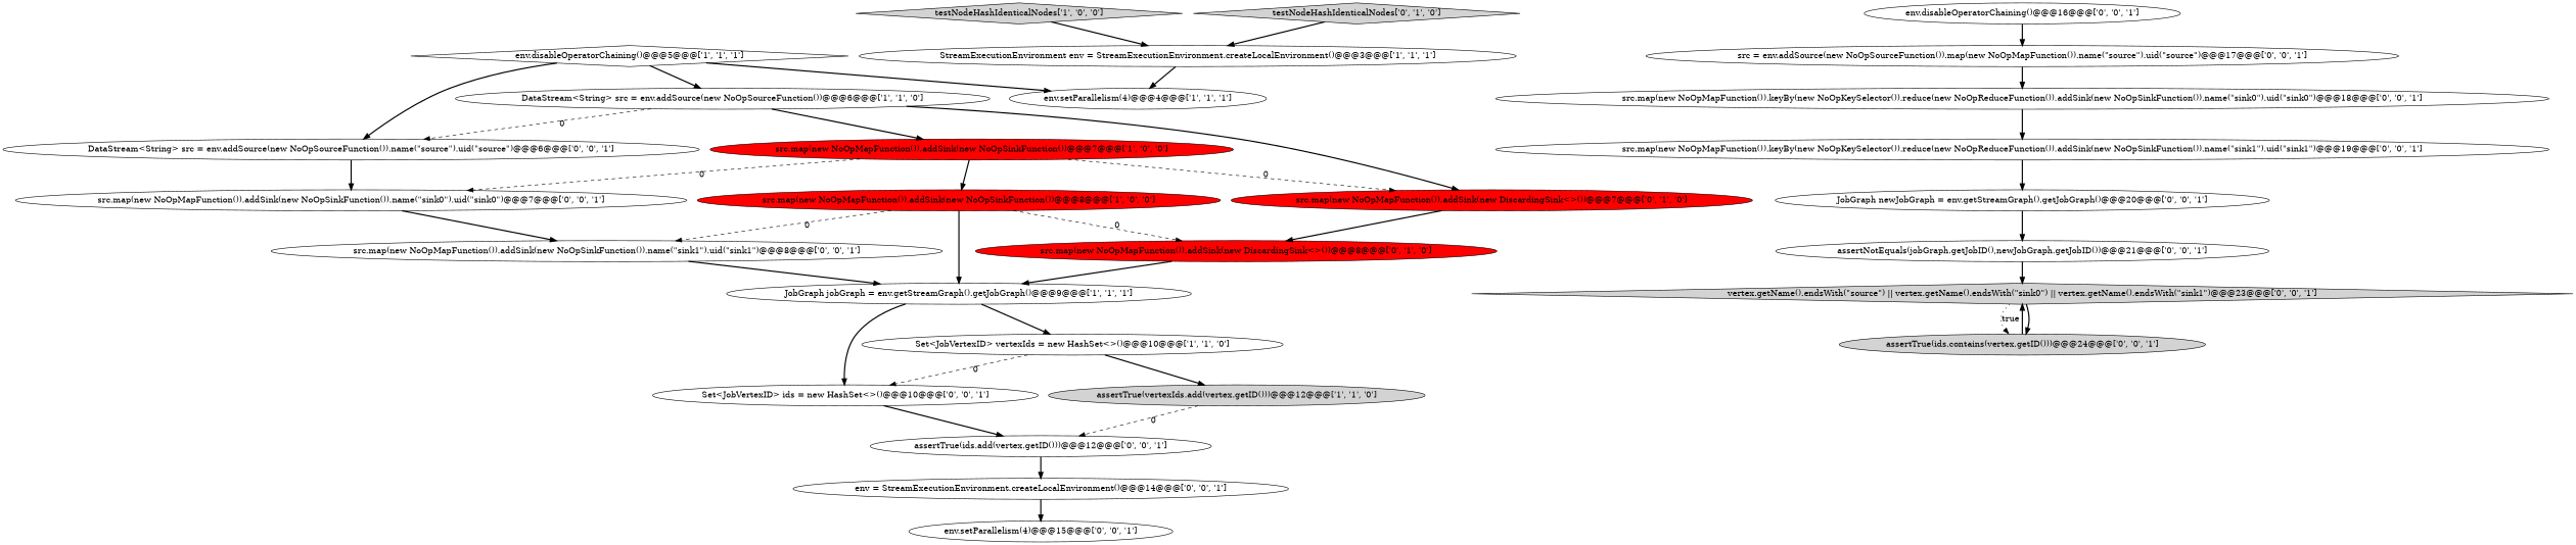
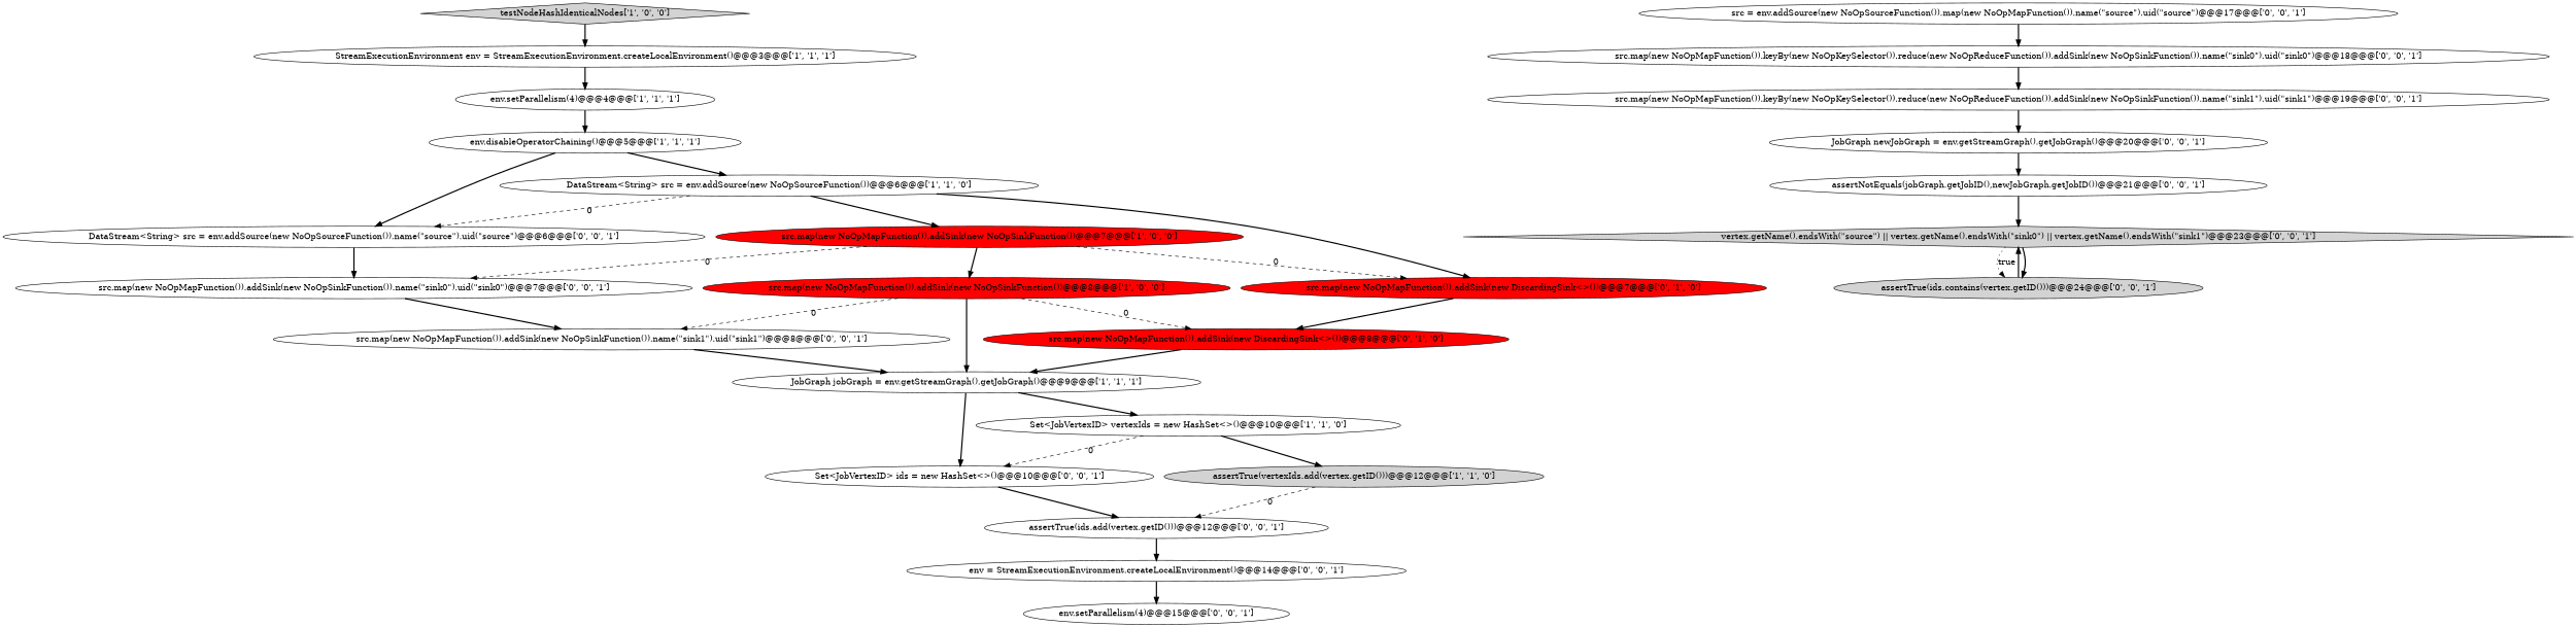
  digraph {
    node [fillcolor=white shape=ellipse style=filled]
    edge [style=bold]
    n1 [label="DataStream<String> src = env.addSource(new NoOpSourceFunction()).name(\"source\").uid(\"source\")@@@6@@@['0', '0', '1']"]
    n2 [label="src.map(new NoOpMapFunction()).addSink(new NoOpSinkFunction()).name(\"sink0\").uid(\"sink0\")@@@7@@@['0', '0', '1']"]
    n3 [label="src.map(new NoOpMapFunction()).addSink(new NoOpSinkFunction()).name(\"sink1\").uid(\"sink1\")@@@8@@@['0', '0', '1']"]
    n4 [label="StreamExecutionEnvironment env = StreamExecutionEnvironment.createLocalEnvironment()@@@3@@@['1', '1', '1']"]
    n5 [label="env.setParallelism(4)@@@4@@@['1', '1', '1']"]
-   n6 [label="env.disableOperatorChaining()@@@5@@@['1', '1', '1']" shape=diamond]
+   n6 [label="env.disableOperatorChaining()@@@5@@@['1', '1', '1']"]
    n7 [label="DataStream<String> src = env.addSource(new NoOpSourceFunction())@@@6@@@['1', '1', '0']"]
    n8 [label="src = env.addSource(new NoOpSourceFunction()).map(new NoOpMapFunction()).name(\"source\").uid(\"source\")@@@17@@@['0', '0', '1']"]
    n9 [label="src.map(new NoOpMapFunction()).keyBy(new NoOpKeySelector()).reduce(new NoOpReduceFunction()).addSink(new NoOpSinkFunction()).name(\"sink0\").uid(\"sink0\")@@@18@@@['0', '0', '1']"]
    n10 [label="src.map(new NoOpMapFunction()).keyBy(new NoOpKeySelector()).reduce(new NoOpReduceFunction()).addSink(new NoOpSinkFunction()).name(\"sink1\").uid(\"sink1\")@@@19@@@['0', '0', '1']"]
    n11 [fillcolor=lightgray label="assertTrue(ids.contains(vertex.getID()))@@@24@@@['0', '0', '1']"]
    n12 [fillcolor=lightgray label="vertex.getName().endsWith(\"source\") || vertex.getName().endsWith(\"sink0\") || vertex.getName().endsWith(\"sink1\")@@@23@@@['0', '0', '1']" shape=diamond]
    n13 [fillcolor=red label="src.map(new NoOpMapFunction()).addSink(new NoOpSinkFunction())@@@7@@@['1', '0', '0']"]
    n14 [fillcolor=red label="src.map(new NoOpMapFunction()).addSink(new DiscardingSink<>())@@@7@@@['0', '1', '0']"]
    n15 [fillcolor=red label="src.map(new NoOpMapFunction()).addSink(new NoOpSinkFunction())@@@8@@@['1', '0', '0']"]
    n16 [fillcolor=red label="src.map(new NoOpMapFunction()).addSink(new DiscardingSink<>())@@@8@@@['0', '1', '0']"]
    n17 [label="JobGraph jobGraph = env.getStreamGraph().getJobGraph()@@@9@@@['1', '1', '1']"]
-   n18 [label="env.disableOperatorChaining()@@@16@@@['0', '0', '1']"]
    n19 [label="JobGraph newJobGraph = env.getStreamGraph().getJobGraph()@@@20@@@['0', '0', '1']"]
    n20 [label="assertNotEquals(jobGraph.getJobID(),newJobGraph.getJobID())@@@21@@@['0', '0', '1']"]
    n21 [label="Set<JobVertexID> ids = new HashSet<>()@@@10@@@['0', '0', '1']"]
    n22 [label="Set<JobVertexID> vertexIds = new HashSet<>()@@@10@@@['1', '1', '0']"]
    n23 [label="assertTrue(ids.add(vertex.getID()))@@@12@@@['0', '0', '1']"]
    n24 [fillcolor=lightgray label="assertTrue(vertexIds.add(vertex.getID()))@@@12@@@['1', '1', '0']"]
    n25 [label="env = StreamExecutionEnvironment.createLocalEnvironment()@@@14@@@['0', '0', '1']"]
    n26 [label="env.setParallelism(4)@@@15@@@['0', '0', '1']"]
    n27 [fillcolor=lightgray label="testNodeHashIdenticalNodes['1', '0', '0']" shape=diamond]
-   n28 [fillcolor=lightgray label="testNodeHashIdenticalNodes['0', '1', '0']" shape=diamond]
    n1 -> n2
    n2 -> n3
    n3 -> n17
    n4 -> n5
-   n6 -> n5
+   n5 -> n6
    n6 -> n1
    n6 -> n7
    n7 -> n1 [label=0 style=dashed]
    n7 -> n13
    n7 -> n14
    n8 -> n9
    n9 -> n10
    n10 -> n19
    n11 -> n12
    n12 -> n11
    n12 -> n11 [label=true style=dotted]
    n13 -> n2 [label=0 style=dashed]
    n13 -> n14 [label=0 style=dashed]
    n13 -> n15
    n14 -> n16
    n15 -> n3 [label=0 style=dashed]
    n15 -> n16 [label=0 style=dashed]
    n15 -> n17
    n16 -> n17
    n17 -> n21
    n17 -> n22
-   n18 -> n8
    n19 -> n20
    n20 -> n12
    n21 -> n23
    n22 -> n21 [label=0 style=dashed]
    n22 -> n24
    n23 -> n25
    n24 -> n23 [label=0 style=dashed]
    n25 -> n26
    n27 -> n4
-   n28 -> n4
  }
